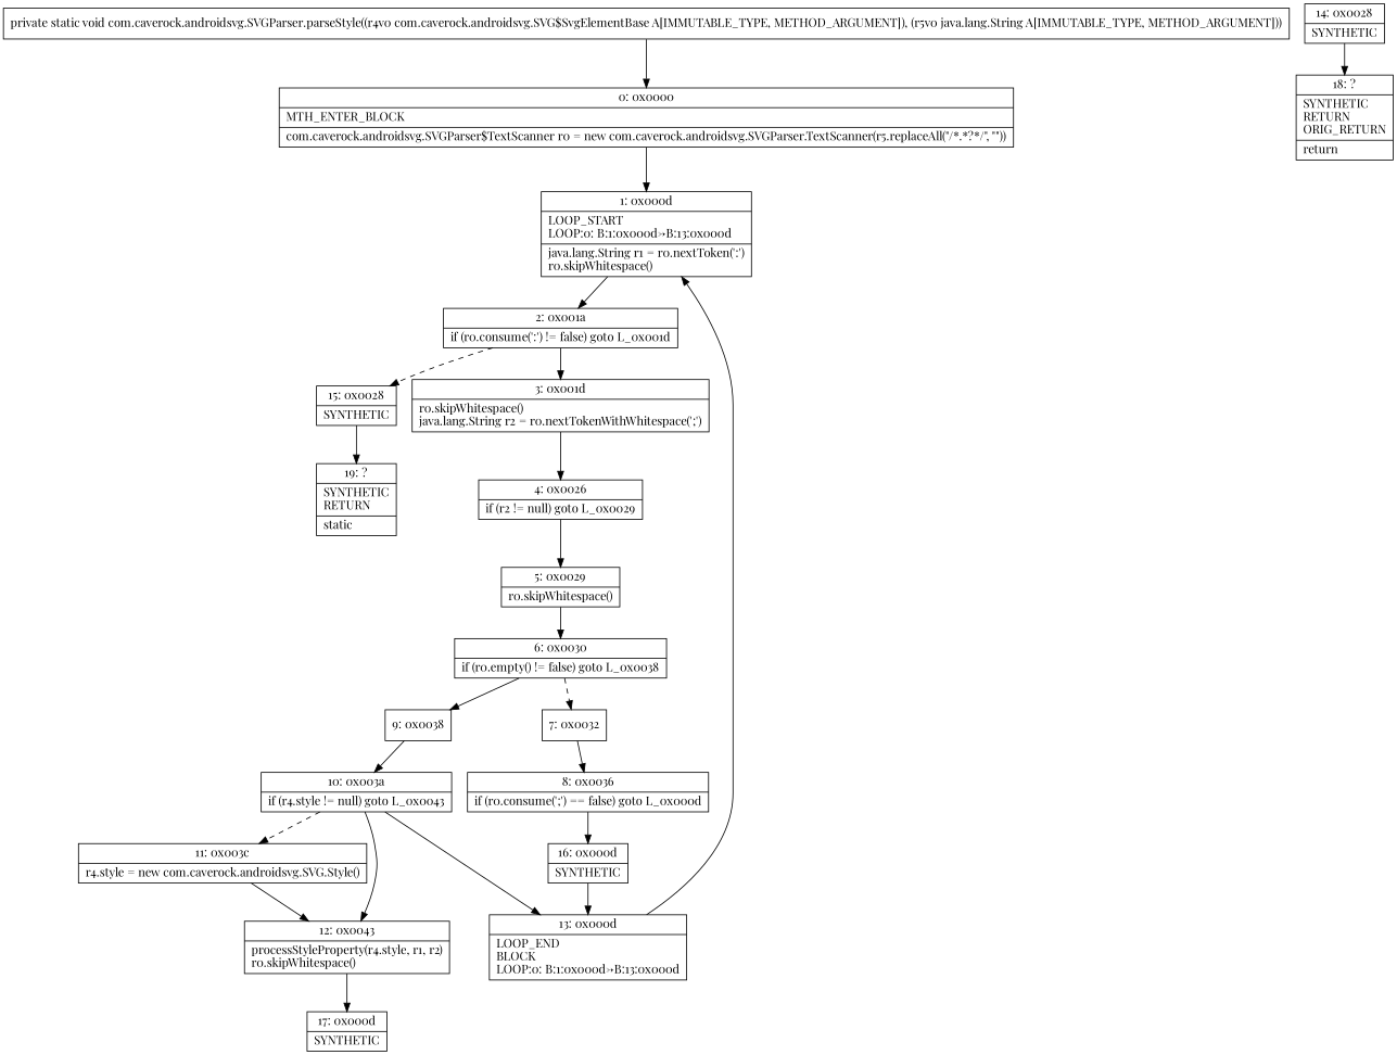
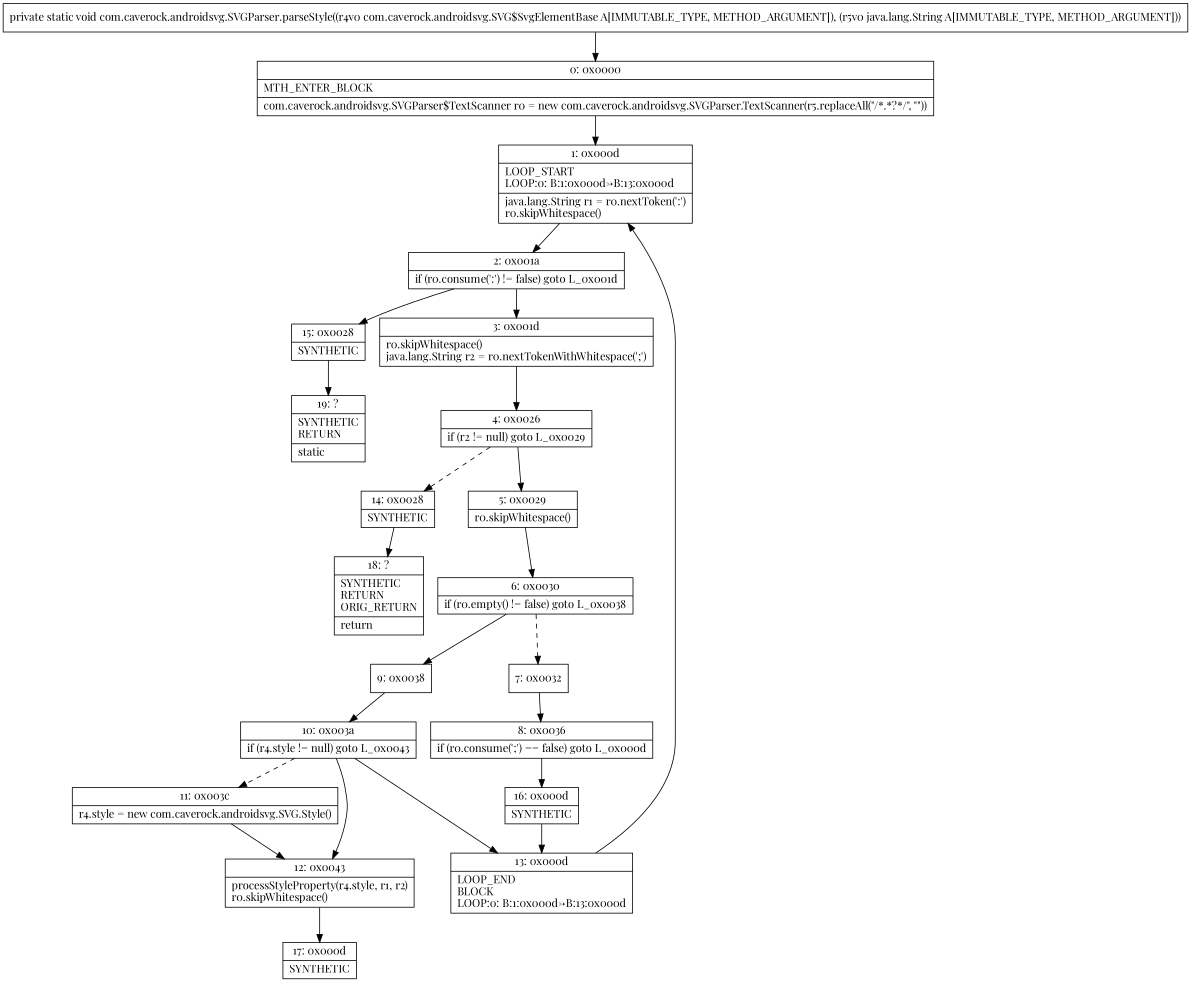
  digraph {
    fontname="Playfair Display"
    node [fontname="Playfair Display" shape=record]
    edge [fontname="Playfair Display"]
    n1 [label="{0\:\ 0x0000|MTH_ENTER_BLOCK\l|com.caverock.androidsvg.SVGParser$TextScanner r0 = new com.caverock.androidsvg.SVGParser.TextScanner(r5.replaceAll(\"\/*.*?*\/\", \"\"))\l}"]
    n2 [label="{1\:\ 0x000d|LOOP_START\lLOOP:0: B:1:0x000d\-\>B:13:0x000d\l|java.lang.String r1 = r0.nextToken(':')\lr0.skipWhitespace()\l}"]
    n3 [label="{2\:\ 0x001a|if (r0.consume(':') != false) goto L_0x001d\l}"]
    n4 [label="{3\:\ 0x001d|r0.skipWhitespace()\ljava.lang.String r2 = r0.nextTokenWithWhitespace(';')\l}"]
    n5 [label="{15\:\ 0x0028|SYNTHETIC\l}"]
    n6 [label="{4\:\ 0x0026|if (r2 != null) goto L_0x0029\l}"]
    n7 [label="{19\:\ ?|SYNTHETIC\lRETURN\l|static\l}"]
    n8 [label="{5\:\ 0x0029|r0.skipWhitespace()\l}"]
    n9 [label="{14\:\ 0x0028|SYNTHETIC\l}"]
    n10 [label="{6\:\ 0x0030|if (r0.empty() != false) goto L_0x0038\l}"]
    n11 [label="{18\:\ ?|SYNTHETIC\lRETURN\lORIG_RETURN\l|return\l}"]
    n12 [label="{7\:\ 0x0032}"]
    n13 [label="{9\:\ 0x0038}"]
    n14 [label="{8\:\ 0x0036|if (r0.consume(';') == false) goto L_0x000d\l}"]
    n15 [label="{10\:\ 0x003a|if (r4.style != null) goto L_0x0043\l}"]
    n16 [label="{16\:\ 0x000d|SYNTHETIC\l}"]
    n17 [label="{13\:\ 0x000d|LOOP_END\lBLOCK\lLOOP:0: B:1:0x000d\-\>B:13:0x000d\l}"]
    n18 [label="{11\:\ 0x003c|r4.style = new com.caverock.androidsvg.SVG.Style()\l}"]
    n19 [label="{12\:\ 0x0043|processStyleProperty(r4.style, r1, r2)\lr0.skipWhitespace()\l}"]
    n20 [label="{17\:\ 0x000d|SYNTHETIC\l}"]
    n21 [label="{private static void com.caverock.androidsvg.SVGParser.parseStyle((r4v0 com.caverock.androidsvg.SVG$SvgElementBase A[IMMUTABLE_TYPE, METHOD_ARGUMENT]), (r5v0 java.lang.String A[IMMUTABLE_TYPE, METHOD_ARGUMENT])) }"]
    n1 -> n2
    n2 -> n3
    n3 -> n4
-   n3 -> n5 [style=dashed]
+   n3 -> n5 [style=solid]
    n4 -> n6
    n5 -> n7
    n6 -> n8
+   n6 -> n9 [style=dashed]
    n8 -> n10
    n9 -> n11
    n10 -> n12 [style=dashed]
    n10 -> n13
    n12 -> n14
    n13 -> n15
    n14 -> n16
    n15 -> n17
    n15 -> n18 [style=dashed]
    n15 -> n19
    n16 -> n17
    n17 -> n2
    n18 -> n19
    n19 -> n20
    n21 -> n1
  }
